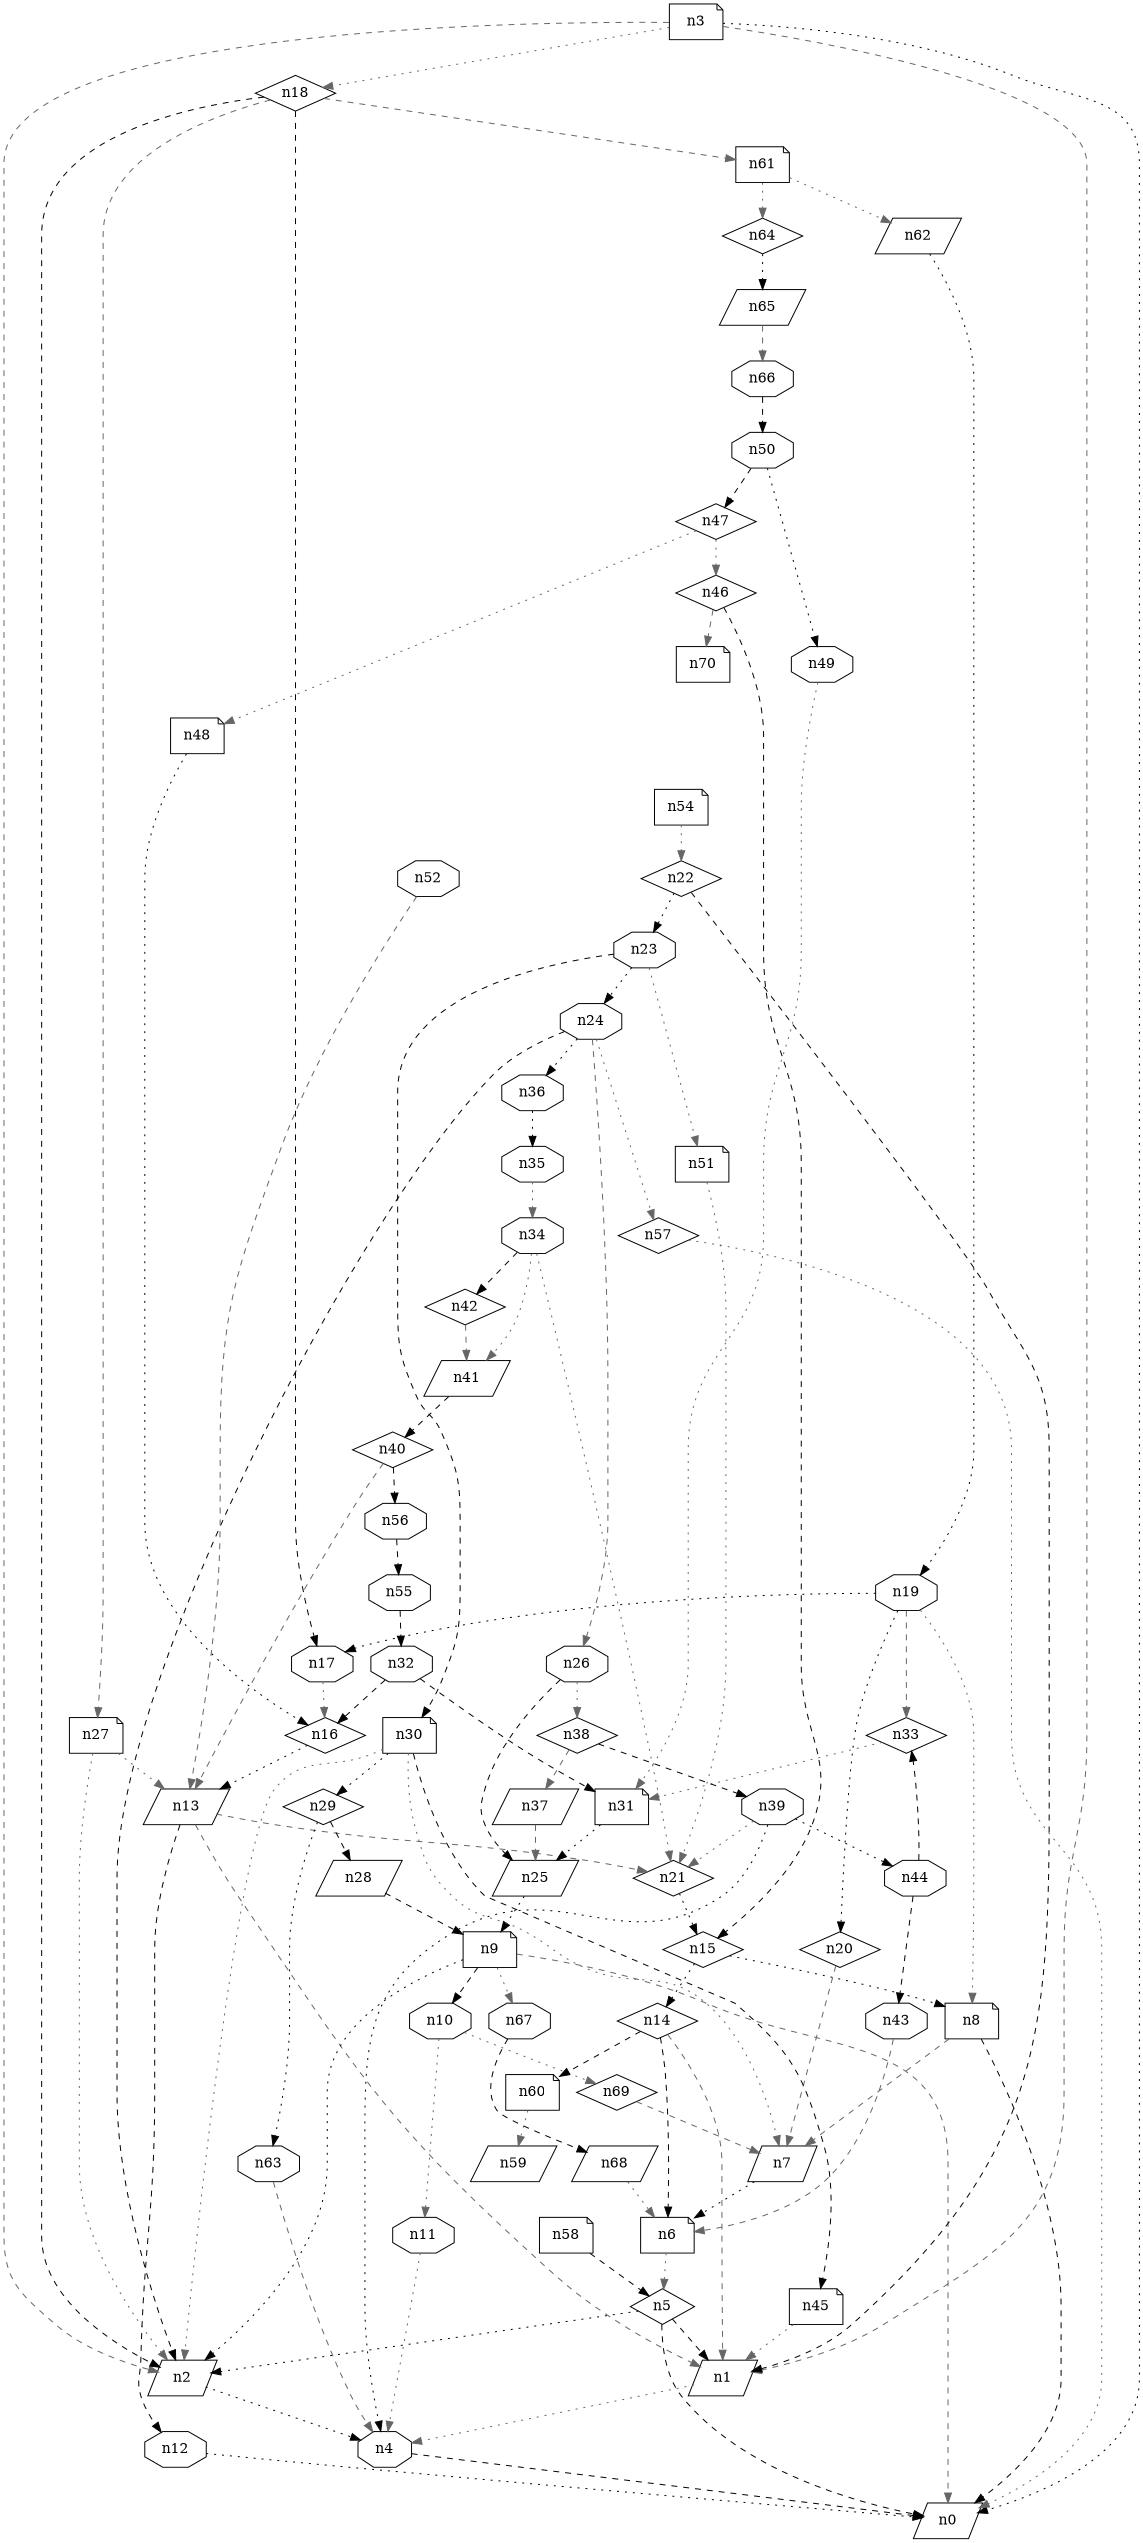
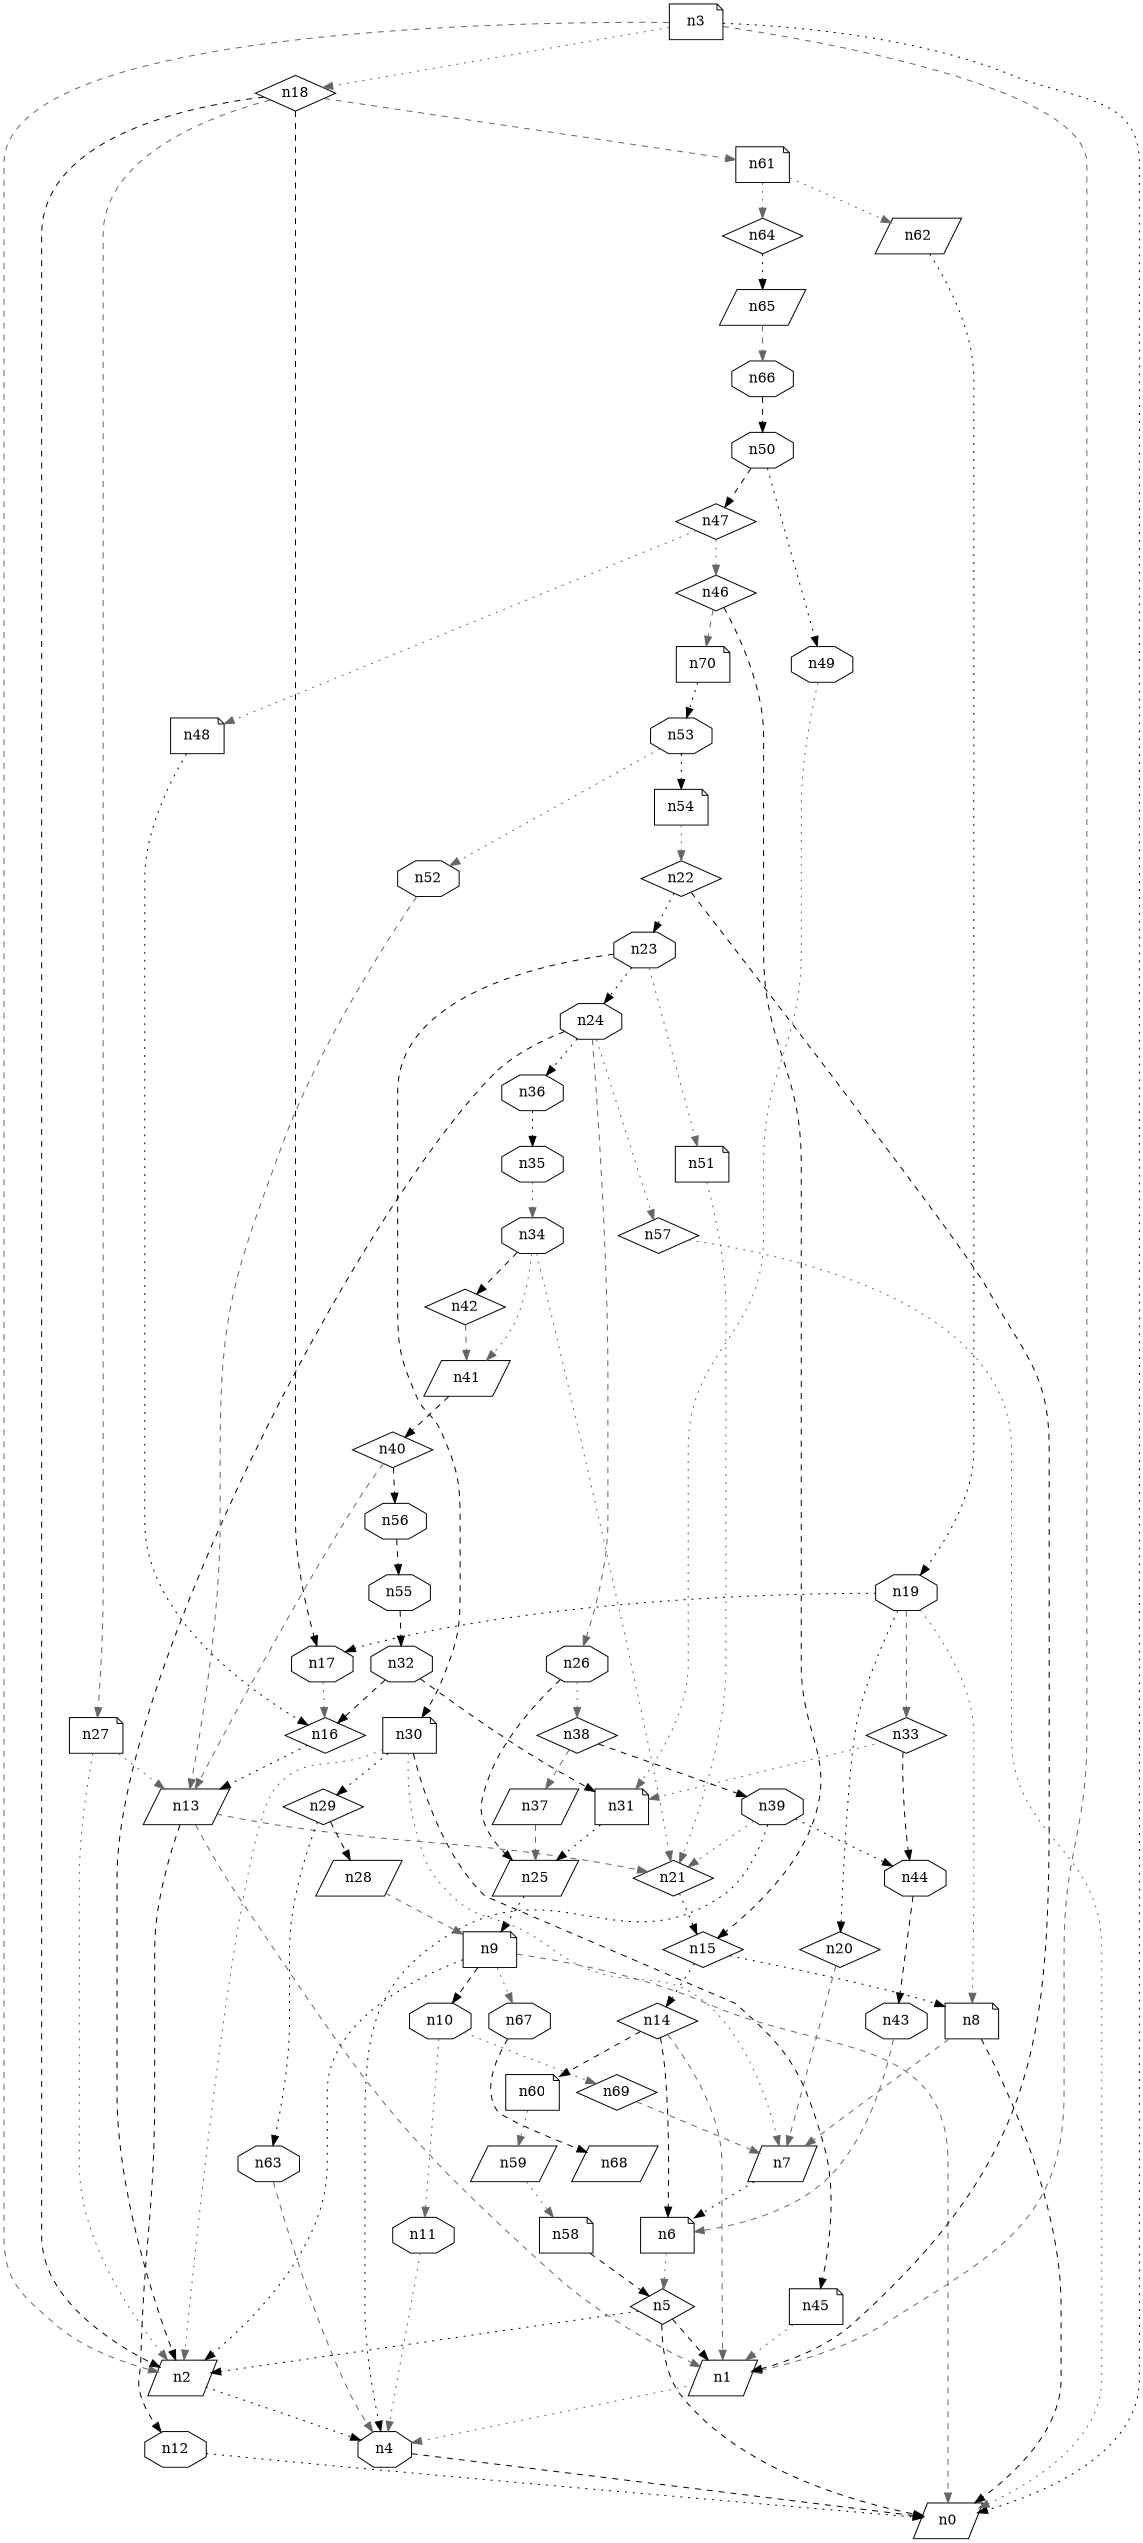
  digraph {
    node [shape=octagon]
    edge [color=black style=dotted]
    n1 [shape=parallelogram]
    n4
    n0 [shape=parallelogram]
    n2 [shape=parallelogram]
    n3 [shape=note]
    n18 [shape=diamond]
    n17
    n27 [shape=note]
    n61 [shape=note]
    n16 [shape=diamond]
    n13 [shape=parallelogram]
    n62 [shape=parallelogram]
    n64 [shape=diamond]
    n5 [shape=diamond]
    n6 [shape=note]
    n7 [shape=parallelogram]
    n8 [shape=note]
    n9 [shape=note]
    n10
    n67
    n11
    n69 [shape=diamond]
    n68 [shape=parallelogram]
    n12
    n21 [shape=diamond]
    n15 [shape=diamond]
    n14 [shape=diamond]
    n60 [shape=note]
    n59 [shape=parallelogram]
    n58 [shape=note]
    n19
    n65 [shape=parallelogram]
    n20 [shape=diamond]
    n33 [shape=diamond]
    n31 [shape=note]
    n25 [shape=parallelogram]
    n22 [shape=diamond]
    n23
    n24
    n30 [shape=note]
    n51 [shape=note]
    n26
    n36
    n57 [shape=diamond]
    n29 [shape=diamond]
    n45 [shape=note]
    n38 [shape=diamond]
    n35
    n28 [shape=parallelogram]
    n63
    n37 [shape=parallelogram]
    n39
    n34
    n44
    n32
    n41 [shape=parallelogram]
    n42 [shape=diamond]
    n40 [shape=diamond]
    n56
    n43
    n55
    n46 [shape=diamond]
    n70 [shape=note]
+   n53
    n52
    n54 [shape=note]
    n47 [shape=diamond]
    n48 [shape=note]
    n49
    n50
    n66
    n1 -> n4 [color=gray40]
    n4 -> n0 [style=dashed]
    n2 -> n4
    n3 -> n1 [color=gray40 style=dashed]
    n3 -> n0
    n3 -> n2 [color=gray40 style=dashed]
    n3 -> n18 [color=gray40]
    n18 -> n2 [style=dashed]
    n18 -> n17 [style=dashed]
    n18 -> n27 [color=gray40 style=dashed]
    n18 -> n61 [color=gray40 style=dashed]
    n17 -> n16 [color=gray40]
    n27 -> n2 [color=gray40]
    n27 -> n13 [color=gray40]
    n61 -> n62 [color=gray40]
    n61 -> n64 [color=gray40]
    n16 -> n13
    n13 -> n1 [color=gray40 style=dashed]
    n13 -> n12 [style=dashed]
    n13 -> n21 [color=gray40 style=dashed]
    n62 -> n19
    n64 -> n65
    n5 -> n1 [style=dashed]
    n5 -> n0 [style=dashed]
    n5 -> n2
    n6 -> n5 [color=gray40]
    n7 -> n6
    n8 -> n0 [style=dashed]
    n8 -> n7 [color=gray40 style=dashed]
    n9 -> n0 [color=gray40 style=dashed]
    n9 -> n2
    n9 -> n10 [style=dashed]
    n9 -> n67 [color=gray40]
    n10 -> n11 [color=gray40]
    n10 -> n69 [color=gray40]
    n67 -> n68 [style=dashed]
    n11 -> n4 [color=gray40]
    n69 -> n7 [color=gray40 style=dashed]
-   n68 -> n6 [color=gray40]
    n12 -> n0
    n21 -> n15
    n15 -> n8
    n15 -> n14
    n14 -> n1 [color=gray40 style=dashed]
    n14 -> n6 [style=dashed]
    n14 -> n60 [style=dashed]
    n60 -> n59 [color=gray40]
+   n59 -> n58 [color=gray40]
    n58 -> n5 [style=dashed]
    n19 -> n17
    n19 -> n8 [color=gray40]
    n19 -> n20
    n19 -> n33 [color=gray40 style=dashed]
    n65 -> n66 [color=gray40 style=dashed]
    n20 -> n7 [color=gray40 style=dashed]
    n33 -> n31 [color=gray40]
    n31 -> n25
    n25 -> n9
    n22 -> n1 [style=dashed]
    n22 -> n23
    n23 -> n24
    n23 -> n30 [style=dashed]
    n23 -> n51 [color=gray40]
    n24 -> n2 [style=dashed]
    n24 -> n26 [color=gray40 style=dashed]
    n24 -> n36
    n24 -> n57 [color=gray40]
    n30 -> n2 [color=gray40]
    n30 -> n7 [color=gray40]
    n30 -> n29
    n30 -> n45 [style=dashed]
    n51 -> n21 [color=gray40]
    n26 -> n25 [style=dashed]
    n26 -> n38 [color=gray40]
    n36 -> n35
    n57 -> n0 [color=gray40]
    n29 -> n28 [style=dashed]
    n29 -> n63
    n45 -> n1 [color=gray40]
    n38 -> n37 [color=gray40 style=dashed]
    n38 -> n39 [style=dashed]
    n35 -> n34 [color=gray40]
-   n28 -> n9 [style=dashed]
+   n28 -> n9 [color=gray40 style=dashed]
    n63 -> n4 [color=gray40 style=dashed]
    n37 -> n25 [color=gray40 style=dashed]
    n39 -> n4
    n39 -> n21 [color=gray40]
    n39 -> n44
    n34 -> n21 [color=gray40]
    n34 -> n41 [color=gray40]
    n34 -> n42 [style=dashed]
-   n44 -> n33 [style=dashed]
+   n33 -> n44 [style=dashed]
    n44 -> n43 [style=dashed]
    n32 -> n16 [style=dashed]
    n32 -> n31 [style=dashed]
    n41 -> n40 [style=dashed]
    n42 -> n41 [color=gray40 style=dashed]
    n40 -> n13 [color=gray40 style=dashed]
    n40 -> n56 [style=dashed]
    n56 -> n55 [style=dashed]
    n43 -> n6 [color=gray40 style=dashed]
    n55 -> n32 [style=dashed]
    n46 -> n15 [style=dashed]
    n46 -> n70 [color=gray40 style=dashed]
+   n70 -> n53
+   n53 -> n52 [color=gray40]
+   n53 -> n54
    n52 -> n13 [color=gray40 style=dashed]
    n54 -> n22 [color=gray40]
    n47 -> n46 [color=gray40]
    n47 -> n48 [color=gray40]
    n48 -> n16
    n49 -> n31 [color=gray40]
    n50 -> n47 [style=dashed]
    n50 -> n49
    n66 -> n50 [style=dashed]
  }
